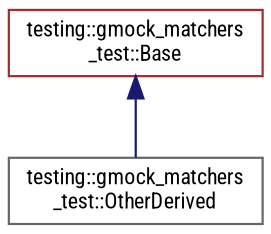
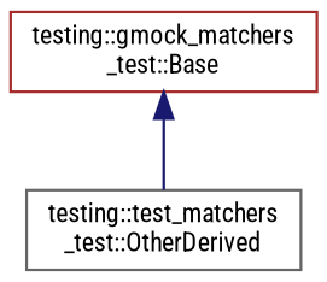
  digraph {
    fontname="Roboto Condensed"
    node [fillcolor=white fontname="Roboto Condensed" fontsize=10 shape=record style=filled]
-   n1 [color=gray40 fontcolor=black height=0.2 label="testing::gmock_matchers\l_test::OtherDerived" width=0.4]
+   n1 [color=gray40 fontcolor=black height=0.2 label="testing::test_matchers\l_test::OtherDerived" width=0.4]
    n2 [color=brown height=0.2 label="testing::gmock_matchers\l_test::Base" width=0.4]
    n2 -> n1 [color=midnightblue dir=back fontname="Roboto Condensed" fontsize=10 labelfontname=Helvetica labelfontsize=10 style=solid]
  }
